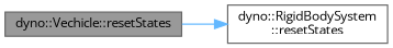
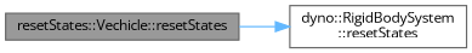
  digraph {
    rankdir=LR
    fontname="Open Sans"
    node [fontname="Open Sans" fontsize=10 shape=box style=filled]
-   n1 [color=gray40 fillcolor=grey60 fontcolor=black height=0.2 label="dyno::Vechicle::resetStates" width=0.4]
+   n1 [color=gray40 fillcolor=grey60 fontcolor=black height=0.2 label="resetStates::Vechicle::resetStates" width=0.4]
    n2 [color=grey40 fillcolor=white height=0.2 label="dyno::RigidBodySystem\l::resetStates" width=0.4]
    n1 -> n2 [color=steelblue1 fontname="Open Sans" fontsize=10 labelfontname=Helvetica labelfontsize=10 style=solid]
  }
